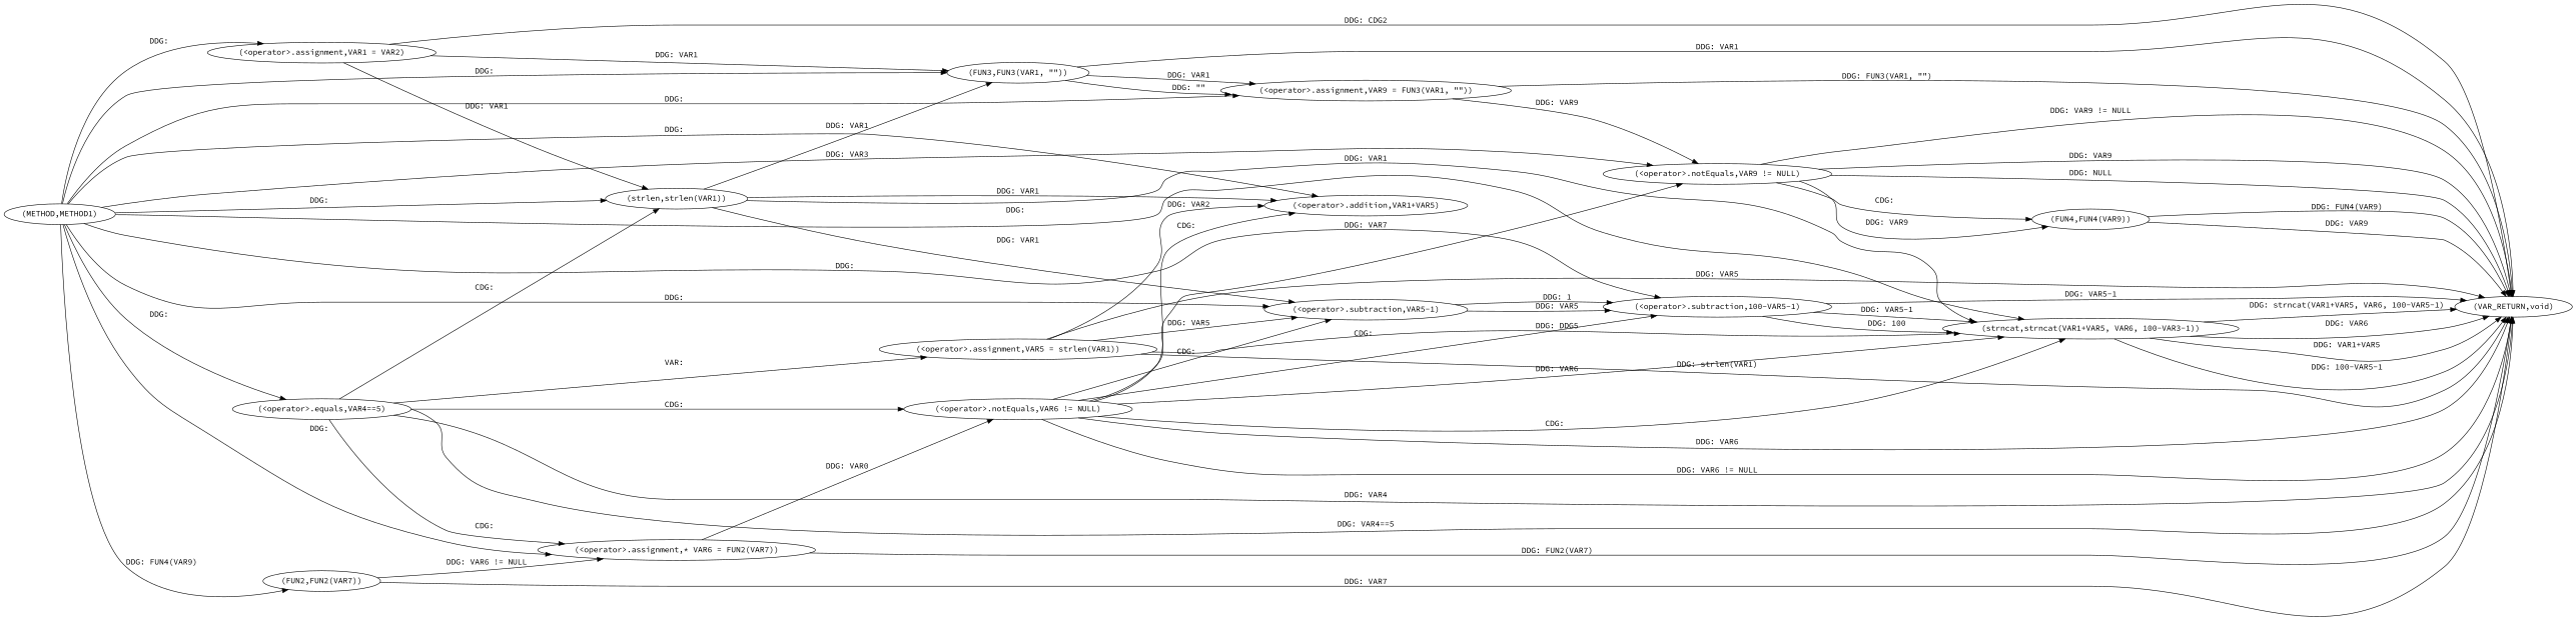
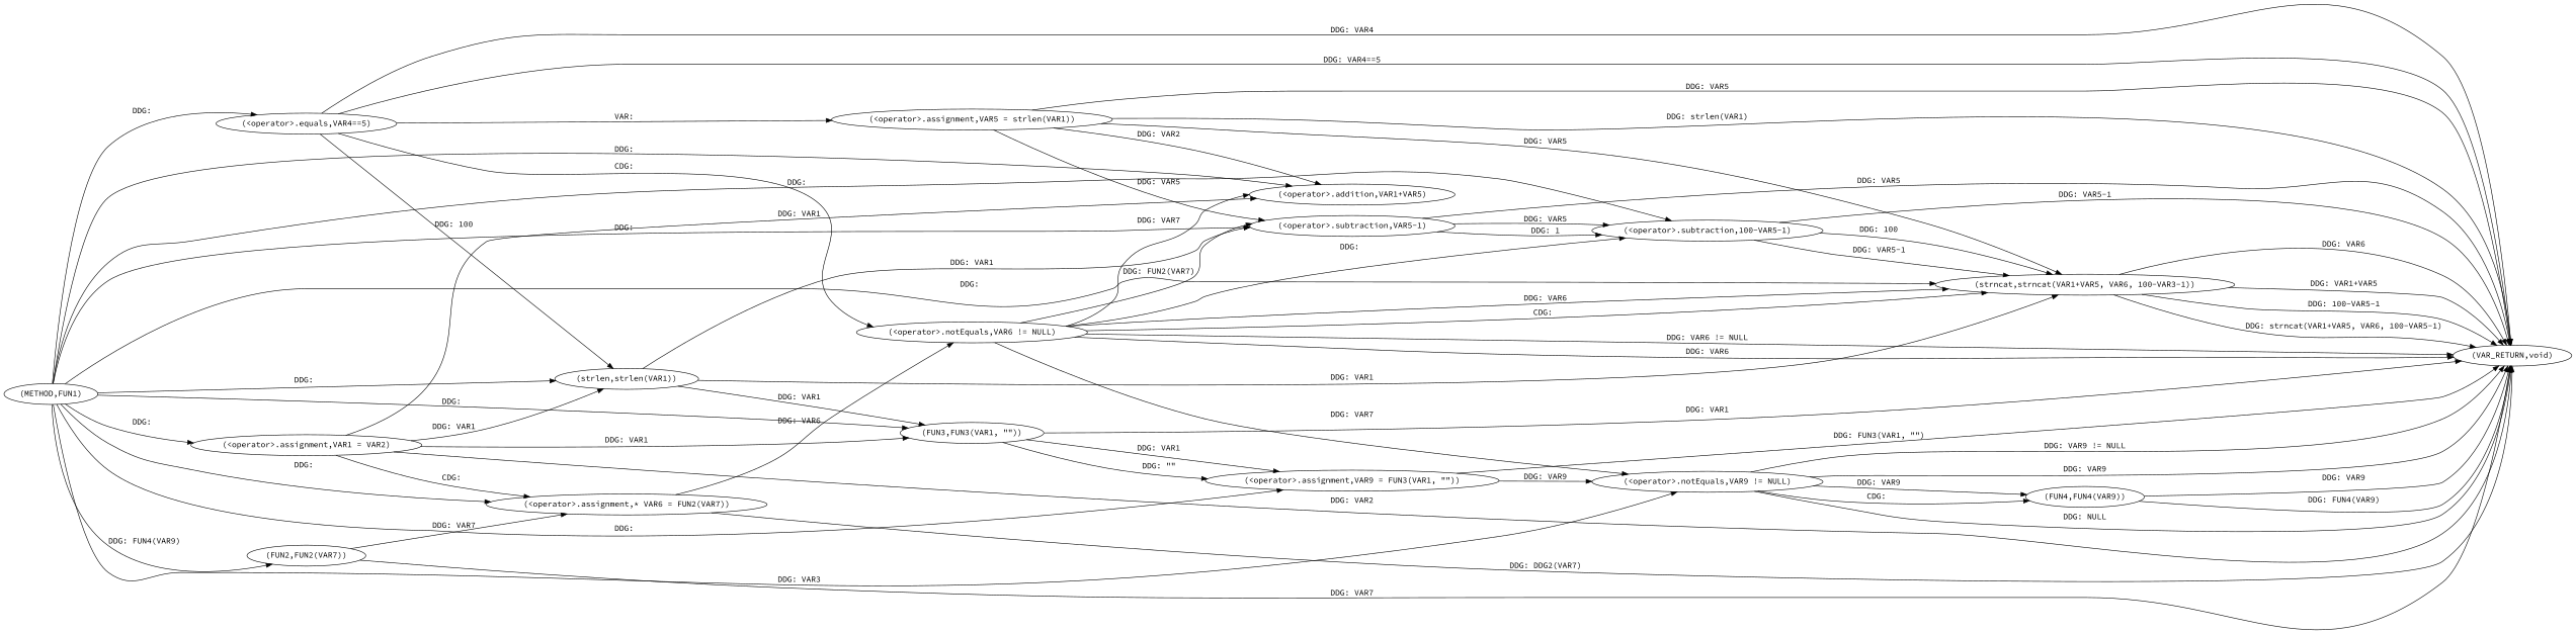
  digraph {
    fontname="Source Code Pro"
    rankdir=LR
    node [fontname="Source Code Pro"]
    edge [fontname="Source Code Pro"]
-   n1 [label="(METHOD,METHOD1)"]
+   n1 [label="(METHOD,FUN1)"]
    n2 [label="(<operator>.assignment,VAR1 = VAR2)"]
    n3 [label="(<operator>.equals,VAR4==5)"]
    n4 [label="(strlen,strlen(VAR1))"]
    n5 [label="(<operator>.assignment,* VAR6 = FUN2(VAR7))"]
    n6 [label="(FUN2,FUN2(VAR7))"]
    n7 [label="(strncat,strncat(VAR1+VAR5, VAR6, 100-VAR3-1))"]
    n8 [label="(<operator>.addition,VAR1+VAR5)"]
    n9 [label="(<operator>.subtraction,100-VAR5-1)"]
    n10 [label="(<operator>.subtraction,VAR5-1)"]
    n11 [label="(<operator>.assignment,VAR9 = FUN3(VAR1, \"\"))"]
    n12 [label="(FUN3,FUN3(VAR1, \"\"))"]
    n13 [label="(<operator>.notEquals,VAR9 != NULL)"]
    n14 [label="(VAR_RETURN,void)"]
    n15 [label="(<operator>.assignment,VAR5 = strlen(VAR1))"]
    n16 [label="(<operator>.notEquals,VAR6 != NULL)"]
    n17 [label="(FUN4,FUN4(VAR9))"]
    n1 -> n2 [label="DDG: "]
    n1 -> n3 [label="DDG: "]
    n1 -> n4 [label="DDG: "]
    n1 -> n5 [label="DDG: "]
    n1 -> n6 [label="DDG: FUN4(VAR9)"]
    n1 -> n7 [label="DDG: "]
    n1 -> n8 [label="DDG: "]
    n1 -> n9 [label="DDG: "]
    n1 -> n10 [label="DDG: "]
    n1 -> n11 [label="DDG: "]
    n1 -> n12 [label="DDG: "]
    n1 -> n13 [label="DDG: VAR3"]
    n2 -> n4 [label="DDG: VAR1"]
    n2 -> n12 [label="DDG: VAR1"]
-   n2 -> n14 [label="DDG: CDG2"]
-   n3 -> n4 [label="CDG: "]
-   n3 -> n5 [label="CDG: "]
+   n2 -> n14 [label="DDG: VAR2"]
+   n3 -> n4 [label="DDG: 100"]
+   n2 -> n5 [label="CDG: "]
    n3 -> n14 [label="DDG: VAR4"]
    n3 -> n14 [label="DDG: VAR4==5"]
    n3 -> n15 [label="VAR: "]
    n3 -> n16 [label="CDG: "]
    n4 -> n7 [label="DDG: VAR1"]
-   n4 -> n8 [label="DDG: VAR1"]
+   n2 -> n8 [label="DDG: VAR1"]
    n4 -> n10 [label="DDG: VAR1"]
    n4 -> n12 [label="DDG: VAR1"]
-   n5 -> n14 [label="DDG: FUN2(VAR7)"]
-   n5 -> n16 [label="DDG: VAR0"]
-   n6 -> n5 [label="DDG: VAR6 != NULL"]
+   n5 -> n14 [label="DDG: DDG2(VAR7)"]
+   n5 -> n16 [label="DDG: VAR6"]
+   n6 -> n5 [label="DDG: VAR7"]
    n6 -> n14 [label="DDG: VAR7"]
    n7 -> n14 [label="DDG: VAR6"]
    n7 -> n14 [label="DDG: VAR1+VAR5"]
    n7 -> n14 [label="DDG: 100-VAR5-1"]
    n7 -> n14 [label="DDG: strncat(VAR1+VAR5, VAR6, 100-VAR5-1)"]
    n9 -> n7 [label="DDG: 100"]
    n9 -> n7 [label="DDG: VAR5-1"]
    n9 -> n14 [label="DDG: VAR5-1"]
    n10 -> n9 [label="DDG: VAR5"]
    n10 -> n9 [label="DDG: 1"]
+   n10 -> n14 [label="DDG: VAR5"]
    n11 -> n13 [label="DDG: VAR9"]
    n11 -> n14 [label="DDG: FUN3(VAR1, \"\")"]
    n12 -> n11 [label="DDG: VAR1"]
    n12 -> n11 [label="DDG: \"\""]
    n12 -> n14 [label="DDG: VAR1"]
    n13 -> n14 [label="DDG: VAR9 != NULL"]
    n13 -> n14 [label="DDG: VAR9"]
    n13 -> n14 [label="DDG: NULL"]
    n13 -> n17 [label="DDG: VAR9"]
    n13 -> n17 [label="CDG: "]
-   n15 -> n7 [label="DDG: DDG5"]
+   n15 -> n7 [label="DDG: VAR5"]
    n15 -> n8 [label="DDG: VAR2"]
    n15 -> n10 [label="DDG: VAR5"]
    n15 -> n14 [label="DDG: VAR5"]
    n15 -> n14 [label="DDG: strlen(VAR1)"]
    n16 -> n7 [label="DDG: VAR6"]
    n16 -> n7 [label="CDG: "]
-   n16 -> n8 [label="CDG: "]
-   n16 -> n9 [label="CDG: "]
-   n16 -> n10 [label="CDG: "]
+   n16 -> n8 [label="DDG: VAR7"]
+   n16 -> n9 [label="DDG: "]
+   n16 -> n10 [label="DDG: FUN2(VAR7)"]
    n16 -> n13 [label="DDG: VAR7"]
    n16 -> n14 [label="DDG: VAR6 != NULL"]
    n16 -> n14 [label="DDG: VAR6"]
    n17 -> n14 [label="DDG: VAR9"]
    n17 -> n14 [label="DDG: FUN4(VAR9)"]
  }
